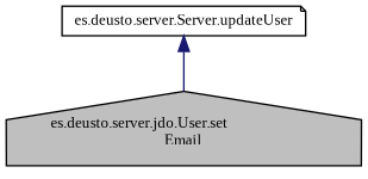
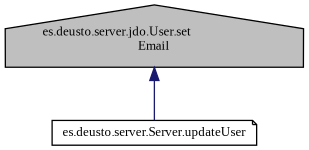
  digraph {
    rankdir=TB
    fontname="Liberation Serif"
    node [color=black fontname="Liberation Serif" fontsize=10 style=filled]
    n1 [fillcolor=grey75 fontcolor=black height=0.2 label="es.deusto.server.jdo.User.set\lEmail" shape=house width=0.4]
    n2 [fillcolor=white height=0.2 label="es.deusto.server.Server.updateUser" shape=note width=0.4]
-   n2 -> n1 [color=midnightblue dir=back fontname="Liberation Serif" fontsize=10 labelfontname=Helvetica labelfontsize=10 style=solid]
+   n1 -> n2 [color=midnightblue dir=back fontname="Liberation Serif" fontsize=10 labelfontname=Helvetica labelfontsize=10 style=solid]
  }
